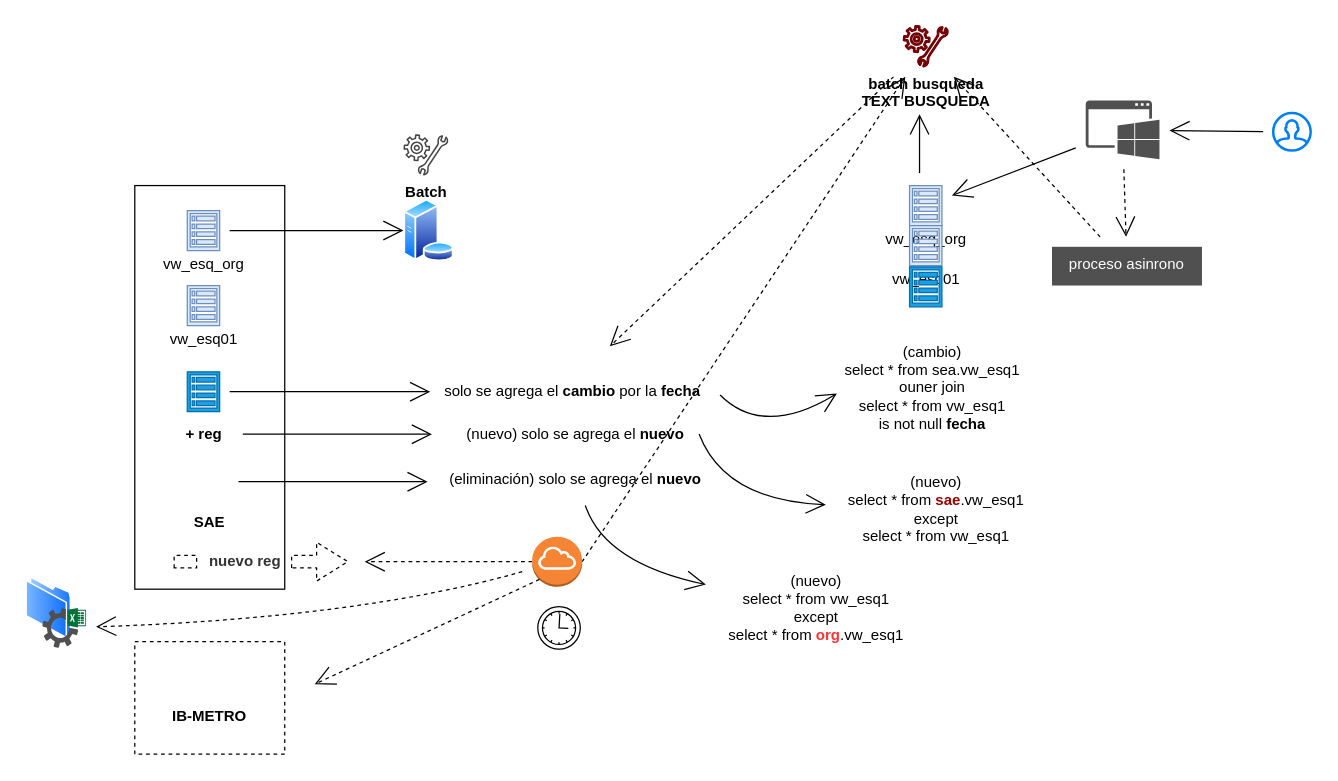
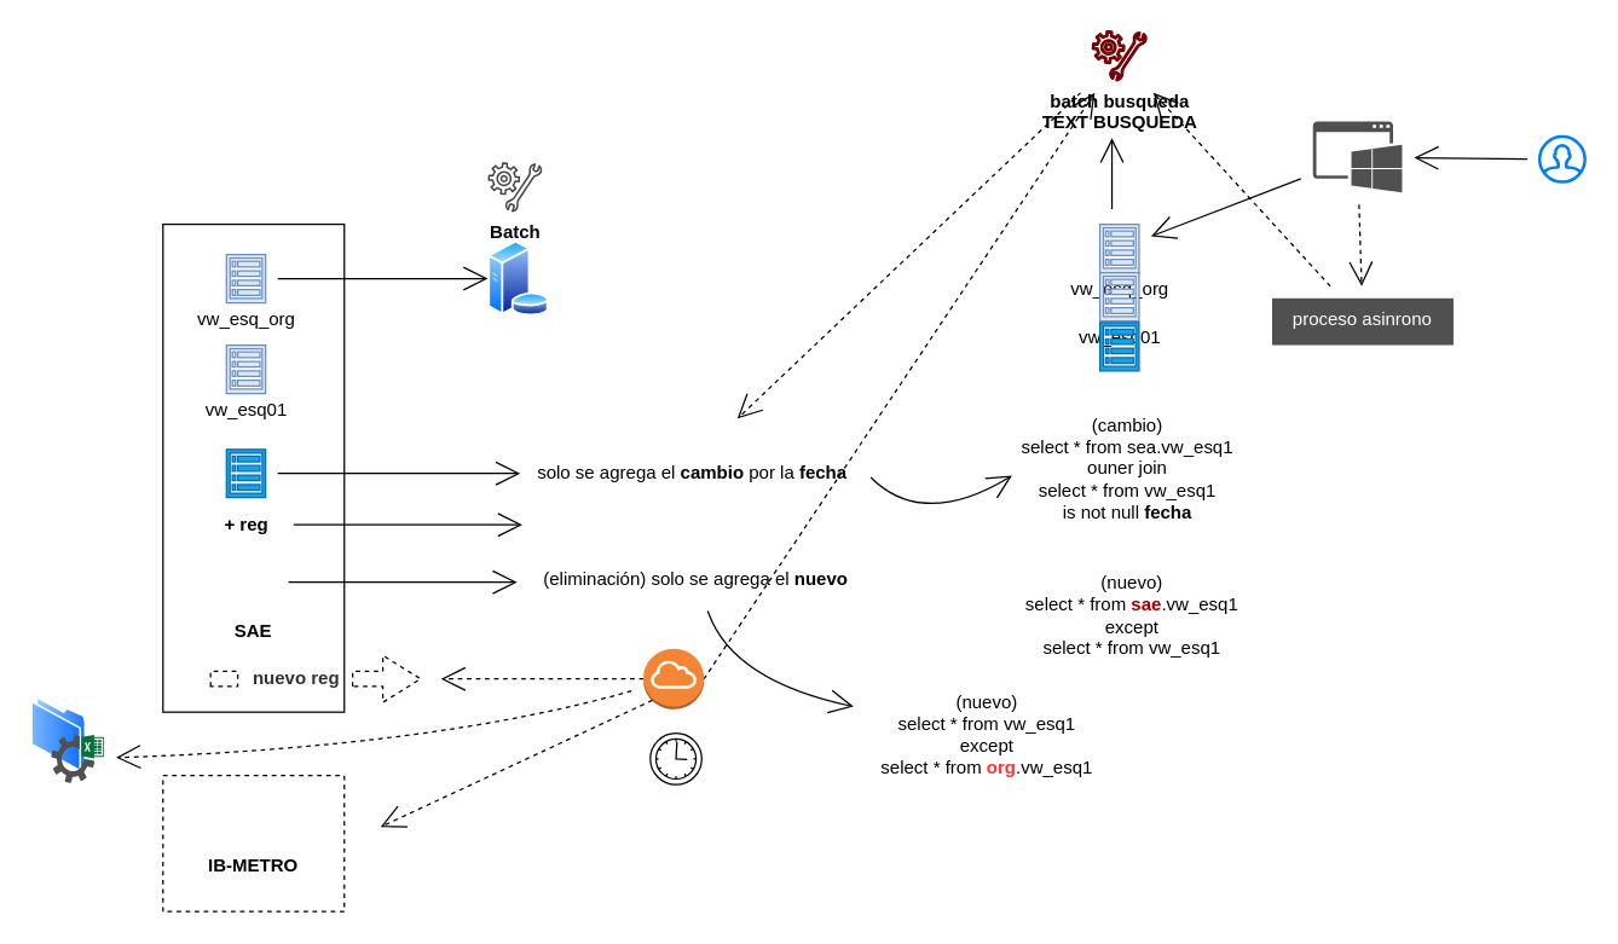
  <mxCell id="0" />
  <mxCell id="1" parent="0" />
  <mxCell id="2" value="&lt;br&gt;&lt;br&gt;&lt;br&gt;&lt;br&gt;&lt;br&gt;&lt;br&gt;&lt;br&gt;&lt;br&gt;&lt;br&gt;&lt;br&gt;&lt;br&gt;&lt;br&gt;&lt;br&gt;&lt;br&gt;&lt;br&gt;&lt;b&gt;SAE&lt;/b&gt;" style="rounded=0;whiteSpace=wrap;html=1;" parent="1" vertex="1"><mxGeometry x="107" y="148" width="120" height="323" as="geometry" /></mxCell>
  <mxCell id="3" style="edgeStyle=none;curved=1;rounded=0;orthogonalLoop=1;jettySize=auto;html=1;endArrow=open;startSize=14;endSize=14;sourcePerimeterSpacing=8;targetPerimeterSpacing=8;entryX=0;entryY=0.5;entryDx=0;entryDy=0;" parent="1" source="4" target="9" edge="1"><mxGeometry relative="1" as="geometry"><mxPoint x="360.056" y="184" as="targetPoint" /></mxGeometry></mxCell>
  <mxCell id="4" value="&lt;br&gt;&lt;br&gt;vw_esq_org" style="sketch=0;html=1;aspect=fixed;strokeColor=#6c8ebf;shadow=0;align=center;verticalAlign=top;fillColor=#dae8fc;shape=mxgraph.gcp2.view_list;" parent="1" vertex="1"><mxGeometry x="149" y="168" width="25.92" height="32" as="geometry" /></mxCell>
  <mxCell id="5" value="&lt;br&gt;&lt;br&gt;vw_esq01" style="sketch=0;html=1;aspect=fixed;strokeColor=#6c8ebf;shadow=0;align=center;verticalAlign=top;fillColor=#dae8fc;shape=mxgraph.gcp2.view_list;" parent="1" vertex="1"><mxGeometry x="149" y="228" width="25.92" height="32" as="geometry" /></mxCell>
  <mxCell id="6" style="edgeStyle=none;curved=1;rounded=0;orthogonalLoop=1;jettySize=auto;html=1;endArrow=open;startSize=14;endSize=14;sourcePerimeterSpacing=8;targetPerimeterSpacing=8;" parent="1" source="7" edge="1"><mxGeometry relative="1" as="geometry"><mxPoint x="343.389" y="313" as="targetPoint" /></mxGeometry></mxCell>
  <mxCell id="7" value="&lt;b&gt;&lt;br&gt;&lt;br&gt;vw_esq_02&lt;/b&gt;" style="sketch=0;html=1;aspect=fixed;strokeColor=#006EAF;shadow=0;align=center;verticalAlign=top;fillColor=#1ba1e2;shape=mxgraph.gcp2.view_list;fontColor=#ffffff;" parent="1" vertex="1"><mxGeometry x="149" y="297" width="25.92" height="32" as="geometry" /></mxCell>
  <mxCell id="8" value="" style="points=[[0.145,0.145,0],[0.5,0,0],[0.855,0.145,0],[1,0.5,0],[0.855,0.855,0],[0.5,1,0],[0.145,0.855,0],[0,0.5,0]];shape=mxgraph.bpmn.event;html=1;verticalLabelPosition=bottom;labelBackgroundColor=#ffffff;verticalAlign=top;align=center;perimeter=ellipsePerimeter;outlineConnect=0;aspect=fixed;outline=standard;symbol=timer;" parent="1" vertex="1"><mxGeometry x="429.5" y="485" width="34" height="34" as="geometry" /></mxCell>
  <mxCell id="9" value="" style="aspect=fixed;perimeter=ellipsePerimeter;html=1;align=center;shadow=0;dashed=0;spacingTop=3;image;image=img/lib/active_directory/database_server.svg;" parent="1" vertex="1"><mxGeometry x="322" y="159" width="41" height="50" as="geometry" /></mxCell>
  <mxCell id="10" value="&lt;b&gt;Batch&lt;/b&gt;" style="sketch=0;pointerEvents=1;shadow=0;dashed=0;html=1;strokeColor=none;fillColor=#434445;aspect=fixed;labelPosition=center;verticalLabelPosition=bottom;verticalAlign=top;align=center;outlineConnect=0;shape=mxgraph.vvd.guest_agent_customization;" parent="1" vertex="1"><mxGeometry x="322" y="107" width="35.87" height="33" as="geometry" /></mxCell>
  <mxCell id="11" style="edgeStyle=none;curved=1;rounded=0;orthogonalLoop=1;jettySize=auto;html=1;entryX=0.018;entryY=0.558;entryDx=0;entryDy=0;entryPerimeter=0;endArrow=open;startSize=14;endSize=14;sourcePerimeterSpacing=8;targetPerimeterSpacing=8;exitX=1.033;exitY=0.598;exitDx=0;exitDy=0;exitPerimeter=0;" parent="1" source="12" target="21" edge="1"><mxGeometry relative="1" as="geometry"><Array as="points"><mxPoint x="610" y="350" /></Array></mxGeometry></mxCell>
  <mxCell id="12" value="solo se agrega el &lt;b&gt;cambio &lt;/b&gt;por la &lt;b&gt;fecha&lt;/b&gt;" style="text;html=1;align=center;verticalAlign=middle;resizable=0;points=[];autosize=1;strokeColor=none;fillColor=none;" parent="1" vertex="1"><mxGeometry x="345" y="300" width="223" height="26" as="geometry" /></mxCell>
  <mxCell id="13" style="edgeStyle=none;curved=1;rounded=0;orthogonalLoop=1;jettySize=auto;html=1;endArrow=open;startSize=14;endSize=14;sourcePerimeterSpacing=8;targetPerimeterSpacing=8;" parent="1" source="14" edge="1"><mxGeometry relative="1" as="geometry"><mxPoint x="344.778" y="347" as="targetPoint" /></mxGeometry></mxCell>
  <mxCell id="14" value="&lt;b&gt;+ reg&lt;/b&gt;" style="text;html=1;align=center;verticalAlign=middle;resizable=0;points=[];autosize=1;strokeColor=none;fillColor=none;" parent="1" vertex="1"><mxGeometry x="138.46" y="334" width="47" height="26" as="geometry" /></mxCell>
- <mxCell id="15" style="edgeStyle=none;curved=1;rounded=0;orthogonalLoop=1;jettySize=auto;html=1;endArrow=open;startSize=14;endSize=14;sourcePerimeterSpacing=8;targetPerimeterSpacing=8;exitX=1.003;exitY=0.492;exitDx=0;exitDy=0;exitPerimeter=0;" parent="1" source="16" target="20" edge="1"><mxGeometry relative="1" as="geometry"><Array as="points"><mxPoint x="579" y="400" /></Array></mxGeometry></mxCell>
- <mxCell id="16" value="(nuevo) solo se agrega el &lt;b&gt;nuevo&amp;nbsp;&lt;/b&gt;" style="text;html=1;align=center;verticalAlign=middle;resizable=0;points=[];autosize=1;strokeColor=none;fillColor=none;" parent="1" vertex="1"><mxGeometry x="363" y="334" width="195" height="26" as="geometry" /></mxCell>
  <mxCell id="17" value="&lt;br&gt;&lt;br&gt;vw_esq_org" style="sketch=0;html=1;aspect=fixed;strokeColor=#6c8ebf;shadow=0;align=center;verticalAlign=top;fillColor=#dae8fc;shape=mxgraph.gcp2.view_list;" parent="1" vertex="1"><mxGeometry x="727" y="148" width="25.92" height="32" as="geometry" /></mxCell>
  <mxCell id="18" value="&lt;br&gt;&lt;br&gt;vw_esq01" style="sketch=0;html=1;aspect=fixed;strokeColor=#6c8ebf;shadow=0;align=center;verticalAlign=top;fillColor=#dae8fc;shape=mxgraph.gcp2.view_list;" parent="1" vertex="1"><mxGeometry x="727" y="180" width="25.92" height="32" as="geometry" /></mxCell>
  <mxCell id="19" value="&lt;b&gt;&lt;br&gt;&lt;br&gt;vw_esq_02&lt;/b&gt;" style="sketch=0;html=1;aspect=fixed;strokeColor=#006EAF;shadow=0;align=center;verticalAlign=top;fillColor=#1ba1e2;shape=mxgraph.gcp2.view_list;fontColor=#ffffff;" parent="1" vertex="1"><mxGeometry x="727" y="213" width="25.92" height="32" as="geometry" /></mxCell>
  <mxCell id="20" value="(nuevo)&lt;br&gt;select * from &lt;b&gt;&lt;font color=&quot;#990000&quot;&gt;sae&lt;/font&gt;&lt;/b&gt;.vw_esq1&lt;br&gt;except&lt;br&gt;select * from vw_esq1" style="text;html=1;align=center;verticalAlign=middle;resizable=0;points=[];autosize=1;strokeColor=none;fillColor=none;" parent="1" vertex="1"><mxGeometry x="668" y="372" width="159" height="70" as="geometry" /></mxCell>
  <mxCell id="21" value="(cambio)&lt;br&gt;select * from sea.vw_esq1&lt;br&gt;ouner join&lt;br&gt;select * from vw_esq1&lt;br&gt;is not null &lt;b&gt;fecha&lt;/b&gt;" style="text;html=1;align=center;verticalAlign=middle;resizable=0;points=[];autosize=1;strokeColor=none;fillColor=none;" parent="1" vertex="1"><mxGeometry x="666" y="267.5" width="158" height="84" as="geometry" /></mxCell>
  <mxCell id="22" style="edgeStyle=none;curved=1;rounded=0;orthogonalLoop=1;jettySize=auto;html=1;endArrow=open;startSize=14;endSize=14;sourcePerimeterSpacing=8;targetPerimeterSpacing=8;" parent="1" source="23" target="25" edge="1"><mxGeometry relative="1" as="geometry"><Array as="points"><mxPoint x="483" y="450" /></Array></mxGeometry></mxCell>
  <mxCell id="23" value="(eliminación) solo se agrega el &lt;b&gt;nuevo&amp;nbsp;&lt;/b&gt;" style="text;html=1;align=center;verticalAlign=middle;resizable=0;points=[];autosize=1;strokeColor=none;fillColor=none;" parent="1" vertex="1"><mxGeometry x="349" y="370" width="223" height="26" as="geometry" /></mxCell>
  <mxCell id="24" style="edgeStyle=none;curved=1;rounded=0;orthogonalLoop=1;jettySize=auto;html=1;endArrow=open;startSize=14;endSize=14;sourcePerimeterSpacing=8;targetPerimeterSpacing=8;" parent="1" edge="1"><mxGeometry relative="1" as="geometry"><mxPoint x="341.318" y="385" as="targetPoint" /><mxPoint x="190" y="385" as="sourcePoint" /></mxGeometry></mxCell>
  <mxCell id="25" value="(nuevo)&lt;br&gt;select * from vw_esq1&lt;br&gt;except&lt;br&gt;select * from &lt;b&gt;&lt;font color=&quot;#ff3333&quot;&gt;org&lt;/font&gt;&lt;/b&gt;.vw_esq1" style="text;html=1;align=center;verticalAlign=middle;resizable=0;points=[];autosize=1;strokeColor=none;fillColor=none;" parent="1" vertex="1"><mxGeometry x="572" y="451" width="159" height="70" as="geometry" /></mxCell>
  <mxCell id="26" style="edgeStyle=none;curved=1;rounded=0;orthogonalLoop=1;jettySize=auto;html=1;fontColor=#990000;endArrow=open;startSize=14;endSize=14;sourcePerimeterSpacing=8;targetPerimeterSpacing=8;" parent="1" source="27" target="31" edge="1"><mxGeometry relative="1" as="geometry" /></mxCell>
  <mxCell id="27" value="" style="html=1;verticalLabelPosition=bottom;align=center;labelBackgroundColor=#ffffff;verticalAlign=top;strokeWidth=2;strokeColor=#0080F0;shadow=0;dashed=0;shape=mxgraph.ios7.icons.user;fontColor=#990000;" parent="1" vertex="1"><mxGeometry x="1018" y="90" width="30" height="30" as="geometry" /></mxCell>
  <mxCell id="28" style="edgeStyle=none;curved=1;rounded=0;orthogonalLoop=1;jettySize=auto;html=1;fontColor=#990000;endArrow=open;startSize=14;endSize=14;sourcePerimeterSpacing=8;targetPerimeterSpacing=8;" parent="1" source="31" target="17" edge="1"><mxGeometry relative="1" as="geometry" /></mxCell>
  <mxCell id="29" style="edgeStyle=none;curved=1;rounded=0;orthogonalLoop=1;jettySize=auto;html=1;fontColor=#000000;endArrow=open;startSize=14;endSize=14;sourcePerimeterSpacing=8;targetPerimeterSpacing=8;" parent="1" edge="1"><mxGeometry relative="1" as="geometry"><mxPoint x="735" y="138" as="sourcePoint" /><mxPoint x="735" y="91" as="targetPoint" /></mxGeometry></mxCell>
  <mxCell id="30" value="" style="edgeStyle=none;curved=1;rounded=0;orthogonalLoop=1;jettySize=auto;html=1;dashed=1;fontColor=#000000;endArrow=open;startSize=14;endSize=14;sourcePerimeterSpacing=8;targetPerimeterSpacing=8;" parent="1" source="31" target="35" edge="1"><mxGeometry relative="1" as="geometry" /></mxCell>
  <mxCell id="31" value="" style="sketch=0;pointerEvents=1;shadow=0;dashed=0;html=1;strokeColor=none;fillColor=#505050;labelPosition=center;verticalLabelPosition=bottom;verticalAlign=top;outlineConnect=0;align=center;shape=mxgraph.office.concepts.application_windows;fontColor=#990000;" parent="1" vertex="1"><mxGeometry x="868" y="80" width="59" height="47" as="geometry" /></mxCell>
  <mxCell id="32" style="edgeStyle=none;curved=1;rounded=0;orthogonalLoop=1;jettySize=auto;html=1;dashed=1;fontColor=#333333;endArrow=open;startSize=14;endSize=14;sourcePerimeterSpacing=8;targetPerimeterSpacing=8;" parent="1" source="33" edge="1"><mxGeometry relative="1" as="geometry"><mxPoint x="487.139" y="276.66" as="targetPoint" /></mxGeometry></mxCell>
  <mxCell id="33" value="&lt;b&gt;&lt;font color=&quot;#000000&quot;&gt;batch busqueda&lt;br&gt;TEXT BUSQUEDA&lt;br&gt;&lt;/font&gt;&lt;/b&gt;" style="sketch=0;pointerEvents=1;shadow=0;dashed=0;html=1;strokeColor=#6F0000;fillColor=#a20025;aspect=fixed;labelPosition=center;verticalLabelPosition=bottom;verticalAlign=top;align=center;outlineConnect=0;shape=mxgraph.vvd.guest_agent_customization;fontColor=#ffffff;" parent="1" vertex="1"><mxGeometry x="722.03" y="20" width="35.87" height="33" as="geometry" /></mxCell>
  <mxCell id="34" style="edgeStyle=none;curved=1;rounded=0;orthogonalLoop=1;jettySize=auto;html=1;dashed=1;fontColor=#FFFFFF;endArrow=open;startSize=14;endSize=14;sourcePerimeterSpacing=8;targetPerimeterSpacing=8;" parent="1" source="35" target="33" edge="1"><mxGeometry relative="1" as="geometry" /></mxCell>
  <mxCell id="35" value="&lt;font color=&quot;#ffffff&quot;&gt;proceso asinrono&lt;/font&gt;" style="whiteSpace=wrap;html=1;verticalAlign=top;fillColor=#505050;strokeColor=none;fontColor=#990000;sketch=0;shadow=0;dashed=0;" parent="1" vertex="1"><mxGeometry x="841" y="197" width="120" height="31" as="geometry" /></mxCell>
  <mxCell id="36" value="" style="edgeStyle=none;orthogonalLoop=1;jettySize=auto;html=1;shape=flexArrow;rounded=1;startSize=8;endSize=8;dashed=1;fontColor=#333333;endArrow=open;targetPerimeterSpacing=8;curved=1;startArrow=none;" parent="1" edge="1" source="46"><mxGeometry width="140" relative="1" as="geometry"><mxPoint x="138" y="449" as="sourcePoint" /><mxPoint x="278" y="449" as="targetPoint" /><Array as="points" /></mxGeometry></mxCell>
  <mxCell id="37" style="edgeStyle=none;curved=1;rounded=0;orthogonalLoop=1;jettySize=auto;html=1;dashed=1;fontColor=#333333;endArrow=open;startSize=14;endSize=14;sourcePerimeterSpacing=8;targetPerimeterSpacing=8;exitX=0;exitY=0.5;exitDx=0;exitDy=0;exitPerimeter=0;" parent="1" source="40" edge="1"><mxGeometry relative="1" as="geometry"><mxPoint x="291" y="449" as="targetPoint" /></mxGeometry></mxCell>
  <mxCell id="38" style="edgeStyle=none;curved=1;rounded=0;orthogonalLoop=1;jettySize=auto;html=1;dashed=1;fontColor=#333333;endArrow=open;startSize=14;endSize=14;sourcePerimeterSpacing=8;targetPerimeterSpacing=8;exitX=1;exitY=0.5;exitDx=0;exitDy=0;exitPerimeter=0;" parent="1" source="40" target="33" edge="1"><mxGeometry relative="1" as="geometry"><mxPoint x="509" y="467" as="targetPoint" /></mxGeometry></mxCell>
  <mxCell id="39" style="edgeStyle=none;curved=1;rounded=0;orthogonalLoop=1;jettySize=auto;html=1;dashed=1;fontColor=#333333;endArrow=open;startSize=14;endSize=14;sourcePerimeterSpacing=8;targetPerimeterSpacing=8;" parent="1" source="40" target="44" edge="1"><mxGeometry relative="1" as="geometry"><Array as="points"><mxPoint x="287" y="494" /></Array></mxGeometry></mxCell>
  <mxCell id="40" value="" style="outlineConnect=0;dashed=0;verticalLabelPosition=bottom;verticalAlign=top;align=center;html=1;shape=mxgraph.aws3.internet_gateway;fillColor=#F58534;gradientColor=none;fontColor=#333333;" parent="1" vertex="1"><mxGeometry x="425" y="429" width="40" height="40" as="geometry" /></mxCell>
  <mxCell id="41" value="&lt;br&gt;&lt;br&gt;&lt;b&gt;IB-METRO&lt;/b&gt;" style="rounded=0;whiteSpace=wrap;html=1;dashed=1;" parent="1" vertex="1"><mxGeometry x="107" y="513" width="120" height="90" as="geometry" /></mxCell>
  <mxCell id="42" style="edgeStyle=none;curved=1;rounded=0;orthogonalLoop=1;jettySize=auto;html=1;dashed=1;fontColor=#333333;endArrow=open;startSize=14;endSize=14;sourcePerimeterSpacing=8;targetPerimeterSpacing=8;exitX=0.145;exitY=0.855;exitDx=0;exitDy=0;exitPerimeter=0;" parent="1" source="40" edge="1"><mxGeometry relative="1" as="geometry"><mxPoint x="251" y="547" as="targetPoint" /><mxPoint x="402" y="465" as="sourcePoint" /></mxGeometry></mxCell>
  <mxCell id="43" value="" style="aspect=fixed;perimeter=ellipsePerimeter;html=1;align=center;shadow=0;dashed=0;spacingTop=3;image;image=img/lib/active_directory/folder.svg;fontColor=#333333;" parent="1" vertex="1"><mxGeometry x="20" y="461" width="36.5" height="50" as="geometry" /></mxCell>
  <mxCell id="44" value="" style="sketch=0;pointerEvents=1;shadow=0;dashed=0;html=1;strokeColor=none;fillColor=#505050;labelPosition=center;verticalLabelPosition=bottom;verticalAlign=top;outlineConnect=0;align=center;shape=mxgraph.office.services.excel_services;fontColor=#333333;" parent="1" vertex="1"><mxGeometry x="33" y="486" width="35" height="32" as="geometry" /></mxCell>
  <mxCell id="45" value="" style="edgeStyle=none;orthogonalLoop=1;jettySize=auto;html=1;shape=flexArrow;rounded=1;startSize=8;endSize=8;dashed=1;fontColor=#333333;endArrow=none;sourcePerimeterSpacing=8;curved=1;" edge="1" parent="1" target="46"><mxGeometry width="140" relative="1" as="geometry"><mxPoint x="138" y="449" as="sourcePoint" /><mxPoint x="278" y="449" as="targetPoint" /><Array as="points" /></mxGeometry></mxCell>
  <mxCell id="46" value="&lt;font color=&quot;#333333&quot;&gt;&lt;b&gt;nuevo reg&lt;/b&gt;&lt;/font&gt;" style="text;html=1;align=center;verticalAlign=middle;resizable=0;points=[];autosize=1;strokeColor=none;fillColor=none;fontColor=#FFFFFF;" parent="1" vertex="1"><mxGeometry x="157" y="436" width="75" height="26" as="geometry" /></mxCell>
